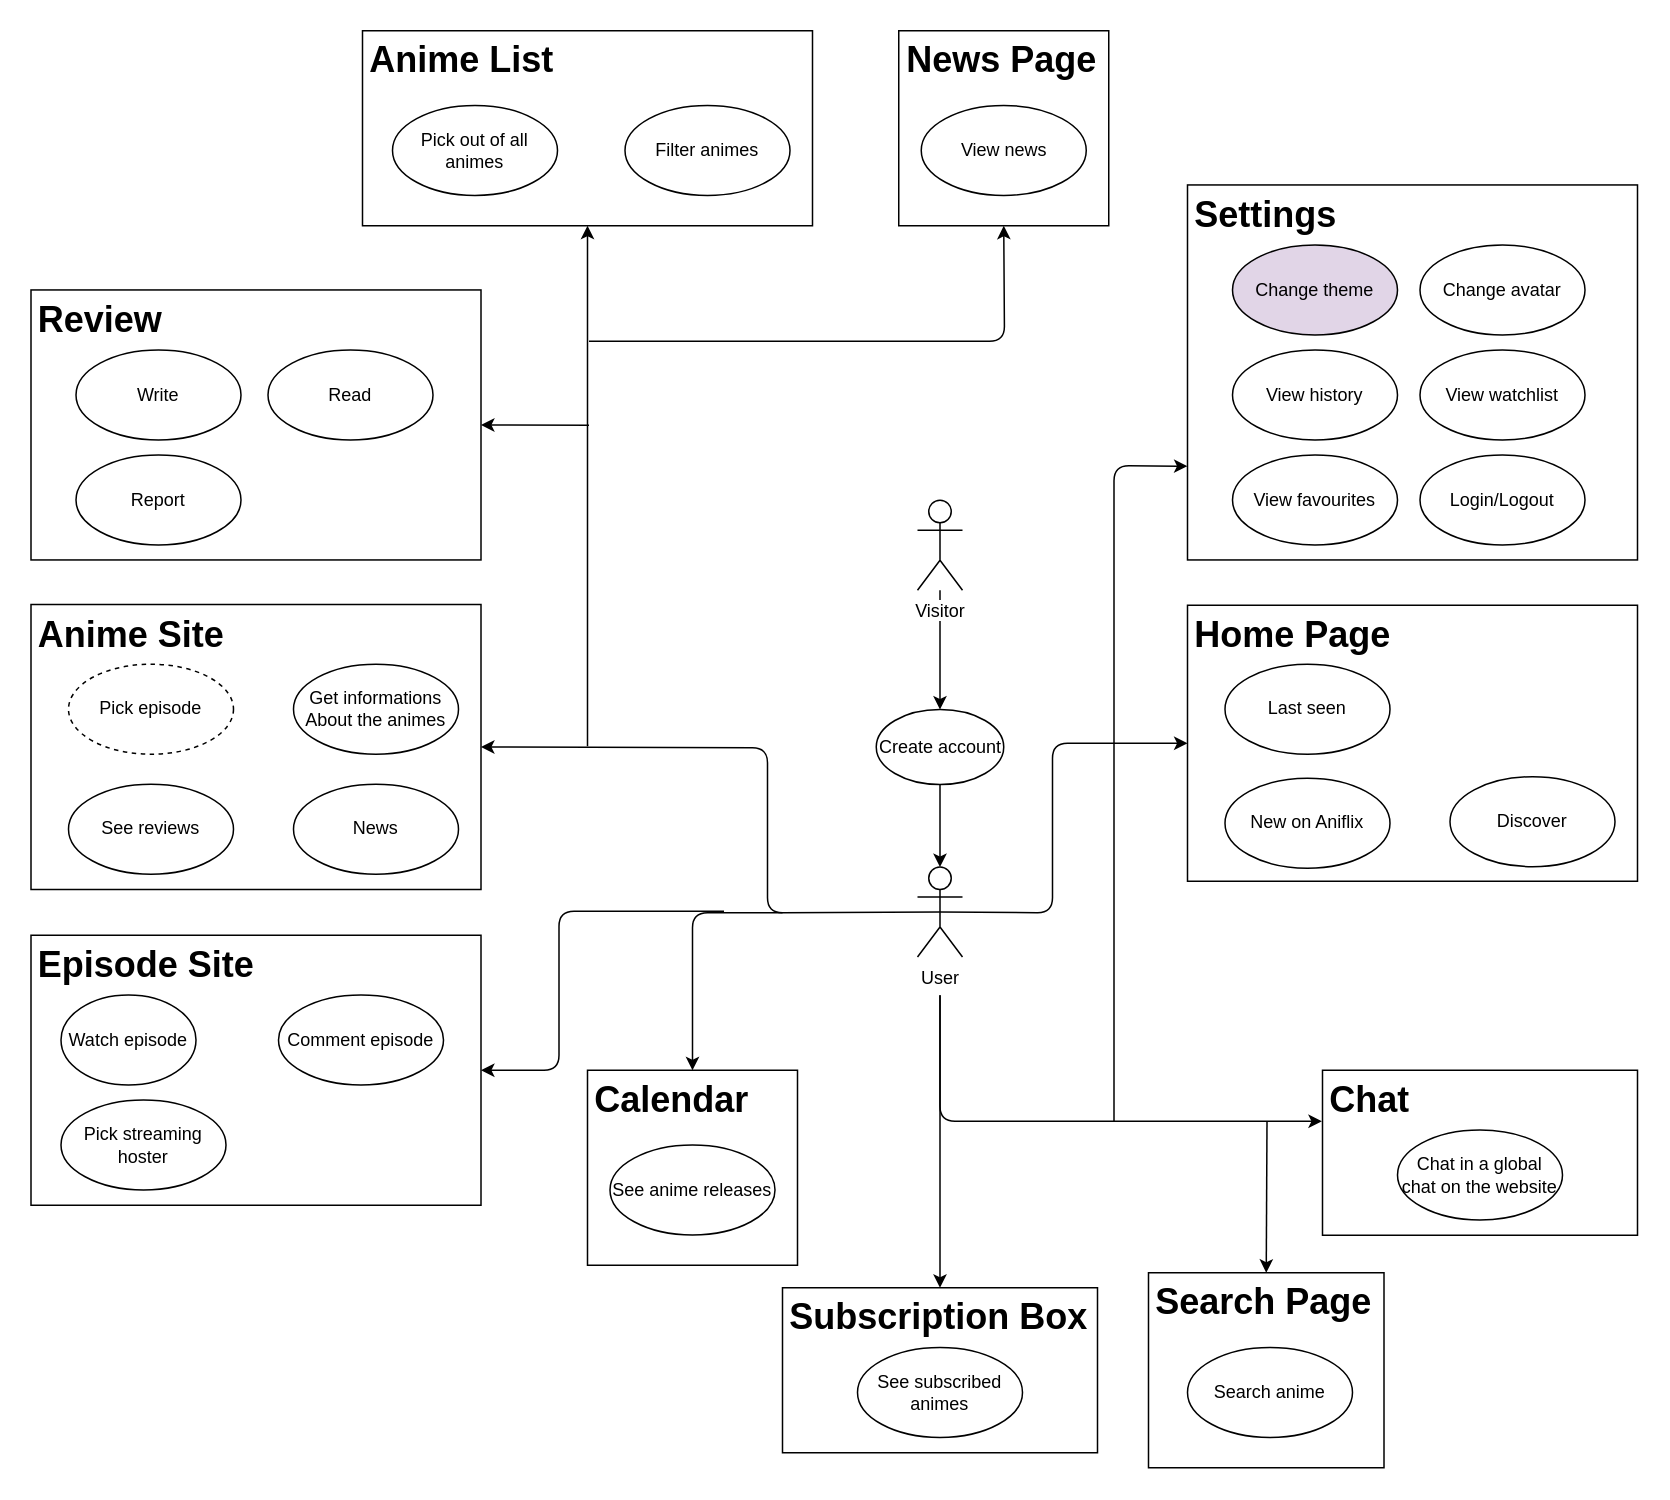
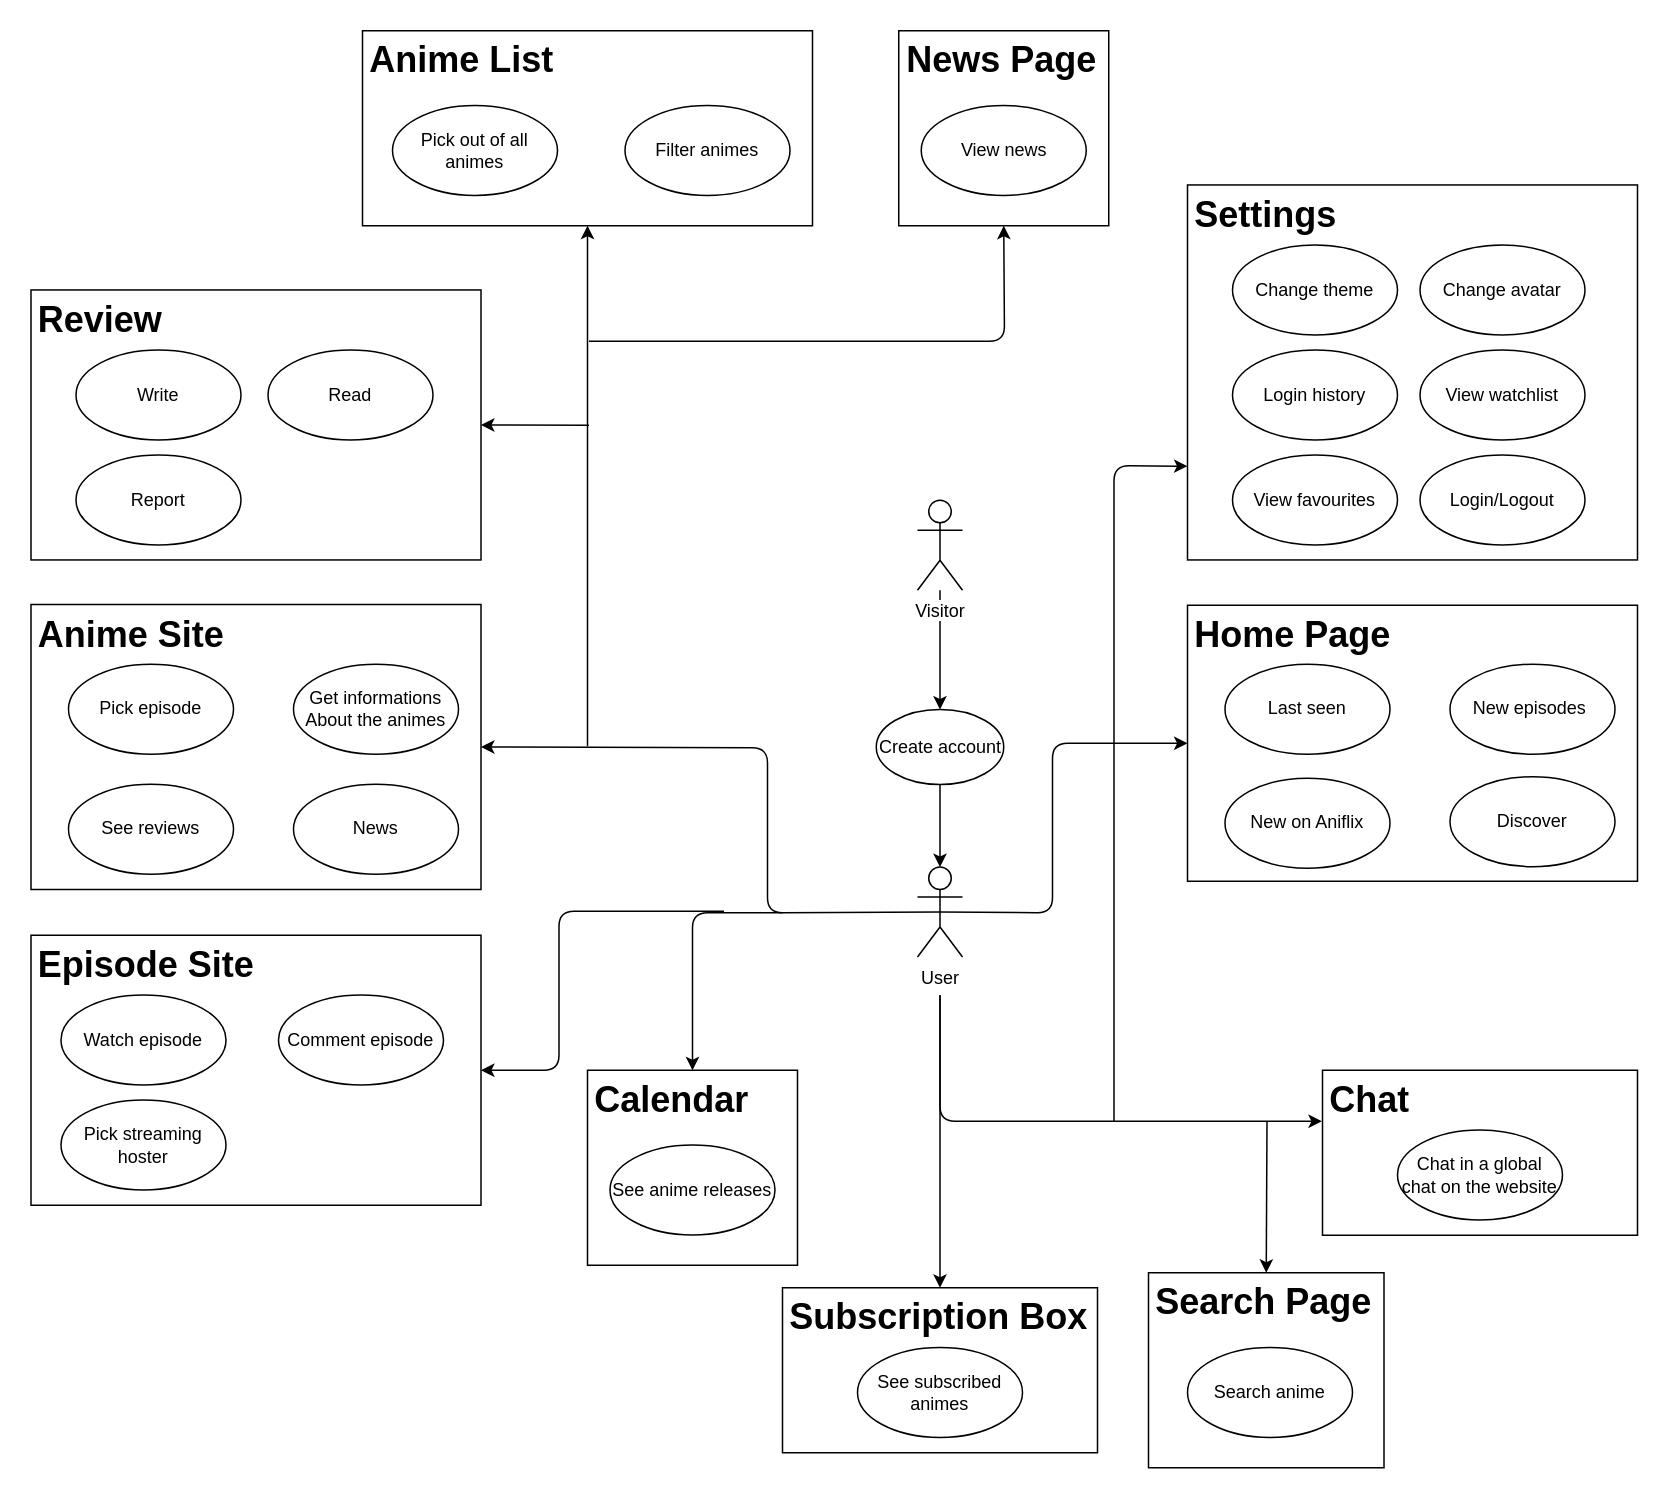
  <mxCell id="0" />
  <mxCell id="1" parent="0" />
  <mxCell id="2" value="" style="edgeStyle=orthogonalEdgeStyle;rounded=0;orthogonalLoop=1;jettySize=auto;html=1;" parent="1" source="3" target="6" edge="1"><mxGeometry relative="1" as="geometry" /></mxCell>
  <mxCell id="3" value="Visitor" style="shape=umlActor;verticalLabelPosition=bottom;labelBackgroundColor=#ffffff;verticalAlign=top;html=1;outlineConnect=0;" parent="1" vertex="1"><mxGeometry x="611" y="333" width="30" height="60" as="geometry" /></mxCell>
  <mxCell id="4" value="User" style="shape=umlActor;verticalLabelPosition=bottom;labelBackgroundColor=#ffffff;verticalAlign=top;html=1;outlineConnect=0;" parent="1" vertex="1"><mxGeometry x="611" y="577.5" width="30" height="60" as="geometry" /></mxCell>
  <mxCell id="5" style="edgeStyle=orthogonalEdgeStyle;rounded=0;orthogonalLoop=1;jettySize=auto;html=1;exitX=0.5;exitY=1;exitDx=0;exitDy=0;entryX=0.5;entryY=0;entryDx=0;entryDy=0;entryPerimeter=0;" parent="1" source="6" target="4" edge="1"><mxGeometry relative="1" as="geometry" /></mxCell>
  <mxCell id="6" value="Create account" style="ellipse;whiteSpace=wrap;html=1;" parent="1" vertex="1"><mxGeometry x="583.5" y="472.5" width="85" height="50" as="geometry" /></mxCell>
  <mxCell id="7" value="&lt;h1&gt;Settings&lt;/h1&gt;" style="text;html=1;strokeColor=#000000;fillColor=none;spacing=5;spacingTop=-20;whiteSpace=wrap;overflow=hidden;rounded=0;" parent="1" vertex="1"><mxGeometry x="791" y="122.8" width="300" height="250" as="geometry" /></mxCell>
- <mxCell id="8" value="Change theme" style="ellipse;whiteSpace=wrap;html=1;strokeColor=#000000;fillColor=#e1d5e7;" parent="1" vertex="1"><mxGeometry x="821" y="162.8" width="110" height="60" as="geometry" /></mxCell>
+ <mxCell id="8" value="Change theme" style="ellipse;whiteSpace=wrap;html=1;strokeColor=#000000;" parent="1" vertex="1"><mxGeometry x="821" y="162.8" width="110" height="60" as="geometry" /></mxCell>
  <mxCell id="9" value="Change avatar" style="ellipse;whiteSpace=wrap;html=1;" parent="1" vertex="1"><mxGeometry x="946" y="162.8" width="110" height="60" as="geometry" /></mxCell>
- <mxCell id="10" value="View history" style="ellipse;whiteSpace=wrap;html=1;" parent="1" vertex="1"><mxGeometry x="821" y="232.8" width="110" height="60" as="geometry" /></mxCell>
+ <mxCell id="10" value="Login history" style="ellipse;whiteSpace=wrap;html=1;" parent="1" vertex="1"><mxGeometry x="821" y="232.8" width="110" height="60" as="geometry" /></mxCell>
  <mxCell id="11" value="View watchlist&lt;span style=&quot;font-family: &amp;#34;helvetica&amp;#34; , &amp;#34;arial&amp;#34; , sans-serif ; font-size: 0px ; white-space: nowrap&quot;&gt;%3CmxGraphModel%3E%3Croot%3E%3CmxCell%20id%3D%220%22%2F%3E%3CmxCell%20id%3D%221%22%20parent%3D%220%22%2F%3E%3CmxCell%20id%3D%222%22%20value%3D%22%22%20style%3D%22ellipse%3BwhiteSpace%3Dwrap%3Bhtml%3D1%3B%22%20vertex%3D%221%22%20parent%3D%221%22%3E%3CmxGeometry%20x%3D%22260%22%20y%3D%22190%22%20width%3D%22110%22%20height%3D%2260%22%20as%3D%22geometry%22%2F%3E%3C%2FmxCell%3E%3C%2Froot%3E%3C%2FmxGraphModel%3E&lt;/span&gt;" style="ellipse;whiteSpace=wrap;html=1;" parent="1" vertex="1"><mxGeometry x="946" y="232.8" width="110" height="60" as="geometry" /></mxCell>
  <mxCell id="12" value="View favourites" style="ellipse;whiteSpace=wrap;html=1;" parent="1" vertex="1"><mxGeometry x="821" y="302.8" width="110" height="60" as="geometry" /></mxCell>
  <mxCell id="13" value="Login/Logout" style="ellipse;whiteSpace=wrap;html=1;" parent="1" vertex="1"><mxGeometry x="946" y="302.8" width="110" height="60" as="geometry" /></mxCell>
  <mxCell id="14" value="&lt;h1&gt;Home Page&lt;/h1&gt;" style="text;html=1;strokeColor=#000000;fillColor=none;spacing=5;spacingTop=-20;whiteSpace=wrap;overflow=hidden;rounded=0;" parent="1" vertex="1"><mxGeometry x="791" y="403" width="300" height="184" as="geometry" /></mxCell>
+ <mxCell id="15" value="New episodes&amp;nbsp;" style="ellipse;whiteSpace=wrap;html=1;strokeColor=#000000;" parent="1" vertex="1"><mxGeometry x="966" y="442.3" width="110" height="60" as="geometry" /></mxCell>
  <mxCell id="16" value="Last seen" style="ellipse;whiteSpace=wrap;html=1;strokeColor=#000000;" parent="1" vertex="1"><mxGeometry x="816" y="442.3" width="110" height="60" as="geometry" /></mxCell>
  <mxCell id="17" value="New on Aniflix" style="ellipse;whiteSpace=wrap;html=1;strokeColor=#000000;" parent="1" vertex="1"><mxGeometry x="816" y="518.3" width="110" height="60" as="geometry" /></mxCell>
  <mxCell id="18" value="Discover" style="ellipse;whiteSpace=wrap;html=1;strokeColor=#000000;" parent="1" vertex="1"><mxGeometry x="966" y="517.3" width="110" height="60" as="geometry" /></mxCell>
  <mxCell id="19" value="&lt;h1&gt;Anime Site&lt;/h1&gt;" style="text;html=1;strokeColor=#000000;fillColor=none;spacing=5;spacingTop=-20;whiteSpace=wrap;overflow=hidden;rounded=0;" parent="1" vertex="1"><mxGeometry x="20" y="402.5" width="300" height="190" as="geometry" /></mxCell>
  <mxCell id="20" value="Get informations About the animes" style="ellipse;whiteSpace=wrap;html=1;strokeColor=#000000;" parent="1" vertex="1"><mxGeometry x="195" y="442.3" width="110" height="60" as="geometry" /></mxCell>
- <mxCell id="21" value="Pick episode" style="ellipse;whiteSpace=wrap;html=1;strokeColor=#000000;dashed=1;" parent="1" vertex="1"><mxGeometry x="45" y="442.3" width="110" height="60" as="geometry" /></mxCell>
+ <mxCell id="21" value="Pick episode" style="ellipse;whiteSpace=wrap;html=1;strokeColor=#000000;" parent="1" vertex="1"><mxGeometry x="45" y="442.3" width="110" height="60" as="geometry" /></mxCell>
  <mxCell id="22" value="See reviews" style="ellipse;whiteSpace=wrap;html=1;strokeColor=#000000;" parent="1" vertex="1"><mxGeometry x="45" y="522.3" width="110" height="60" as="geometry" /></mxCell>
  <mxCell id="23" value="&lt;h1&gt;Review&lt;/h1&gt;" style="text;html=1;strokeColor=#000000;fillColor=none;spacing=5;spacingTop=-20;whiteSpace=wrap;overflow=hidden;rounded=0;" parent="1" vertex="1"><mxGeometry x="20" y="192.8" width="300" height="180" as="geometry" /></mxCell>
  <mxCell id="24" value="Report" style="ellipse;whiteSpace=wrap;html=1;" parent="1" vertex="1"><mxGeometry x="50" y="302.8" width="110" height="60" as="geometry" /></mxCell>
  <mxCell id="25" value="Write" style="ellipse;whiteSpace=wrap;html=1;" parent="1" vertex="1"><mxGeometry x="50" y="232.8" width="110" height="60" as="geometry" /></mxCell>
  <mxCell id="26" value="Read" style="ellipse;whiteSpace=wrap;html=1;" parent="1" vertex="1"><mxGeometry x="178" y="232.8" width="110" height="60" as="geometry" /></mxCell>
  <mxCell id="27" value="&lt;h1&gt;Anime List&lt;/h1&gt;" style="text;html=1;strokeColor=#000000;fillColor=none;spacing=5;spacingTop=-20;whiteSpace=wrap;overflow=hidden;rounded=0;" parent="1" vertex="1"><mxGeometry x="241" y="20" width="300" height="130" as="geometry" /></mxCell>
  <mxCell id="28" value="Filter animes" style="ellipse;whiteSpace=wrap;html=1;strokeColor=#000000;" parent="1" vertex="1"><mxGeometry x="416" y="69.8" width="110" height="60" as="geometry" /></mxCell>
  <mxCell id="29" value="Pick out of all animes" style="ellipse;whiteSpace=wrap;html=1;strokeColor=#000000;" parent="1" vertex="1"><mxGeometry x="261" y="69.8" width="110" height="60" as="geometry" /></mxCell>
  <mxCell id="30" value="&lt;h1&gt;Calendar&lt;/h1&gt;" style="text;html=1;strokeColor=#000000;fillColor=none;spacing=5;spacingTop=-20;whiteSpace=wrap;overflow=hidden;rounded=0;" parent="1" vertex="1"><mxGeometry x="391" y="713" width="140" height="130" as="geometry" /></mxCell>
  <mxCell id="31" value="See anime releases" style="ellipse;whiteSpace=wrap;html=1;strokeColor=#000000;" parent="1" vertex="1"><mxGeometry x="406" y="762.8" width="110" height="60" as="geometry" /></mxCell>
  <mxCell id="32" value="&lt;h1&gt;Episode Site&lt;/h1&gt;" style="text;html=1;strokeColor=#000000;fillColor=none;spacing=5;spacingTop=-20;whiteSpace=wrap;overflow=hidden;rounded=0;" parent="1" vertex="1"><mxGeometry x="20" y="623" width="300" height="180" as="geometry" /></mxCell>
- <mxCell id="33" value="Watch episode" style="ellipse;whiteSpace=wrap;html=1;strokeColor=#000000;" parent="1" vertex="1"><mxGeometry x="40" y="662.8" width="90" height="60" as="geometry" /></mxCell>
+ <mxCell id="33" value="Watch episode" style="ellipse;whiteSpace=wrap;html=1;strokeColor=#000000;" parent="1" vertex="1"><mxGeometry x="40" y="662.8" width="110" height="60" as="geometry" /></mxCell>
  <mxCell id="34" value="Comment episode" style="ellipse;whiteSpace=wrap;html=1;strokeColor=#000000;" parent="1" vertex="1"><mxGeometry x="185" y="662.8" width="110" height="60" as="geometry" /></mxCell>
  <mxCell id="35" value="Pick streaming hoster" style="ellipse;whiteSpace=wrap;html=1;strokeColor=#000000;" parent="1" vertex="1"><mxGeometry x="40" y="732.8" width="110" height="60" as="geometry" /></mxCell>
  <mxCell id="36" value="&lt;h1&gt;Subscription Box&lt;/h1&gt;" style="text;html=1;strokeColor=#000000;fillColor=none;spacing=5;spacingTop=-20;whiteSpace=wrap;overflow=hidden;rounded=0;" parent="1" vertex="1"><mxGeometry x="521" y="858" width="210" height="110" as="geometry" /></mxCell>
  <mxCell id="37" value="See subscribed animes" style="ellipse;whiteSpace=wrap;html=1;strokeColor=#000000;" parent="1" vertex="1"><mxGeometry x="571" y="897.8" width="110" height="60" as="geometry" /></mxCell>
  <mxCell id="38" value="&lt;h1&gt;Chat&lt;/h1&gt;" style="text;html=1;strokeColor=#000000;fillColor=none;spacing=5;spacingTop=-20;whiteSpace=wrap;overflow=hidden;rounded=0;" parent="1" vertex="1"><mxGeometry x="881" y="713" width="210" height="110" as="geometry" /></mxCell>
  <mxCell id="39" value="Chat in a global chat on the website" style="ellipse;whiteSpace=wrap;html=1;strokeColor=#000000;" parent="1" vertex="1"><mxGeometry x="931" y="752.8" width="110" height="60" as="geometry" /></mxCell>
  <mxCell id="40" value="" style="endArrow=classic;html=1;exitX=0.5;exitY=0.5;exitDx=0;exitDy=0;exitPerimeter=0;entryX=0;entryY=0.5;entryDx=0;entryDy=0;" parent="1" source="4" target="14" edge="1"><mxGeometry width="50" height="50" relative="1" as="geometry"><mxPoint x="701" y="673" as="sourcePoint" /><mxPoint x="751" y="623" as="targetPoint" /><Array as="points"><mxPoint x="701" y="608" /><mxPoint x="701" y="495" /></Array></mxGeometry></mxCell>
  <mxCell id="41" value="" style="endArrow=classic;html=1;entryX=-0.002;entryY=0.309;entryDx=0;entryDy=0;entryPerimeter=0;" parent="1" target="38" edge="1"><mxGeometry width="50" height="50" relative="1" as="geometry"><mxPoint x="626" y="663" as="sourcePoint" /><mxPoint x="751" y="673" as="targetPoint" /><Array as="points"><mxPoint x="626" y="747" /></Array></mxGeometry></mxCell>
  <mxCell id="42" value="" style="endArrow=classic;html=1;exitX=0.5;exitY=0.5;exitDx=0;exitDy=0;exitPerimeter=0;entryX=1;entryY=0.5;entryDx=0;entryDy=0;" parent="1" source="4" target="19" edge="1"><mxGeometry width="50" height="50" relative="1" as="geometry"><mxPoint x="481" y="603" as="sourcePoint" /><mxPoint x="531" y="553" as="targetPoint" /><Array as="points"><mxPoint x="511" y="608" /><mxPoint x="511" y="498" /></Array></mxGeometry></mxCell>
  <mxCell id="43" value="" style="endArrow=classic;html=1;entryX=0.5;entryY=0;entryDx=0;entryDy=0;" parent="1" target="36" edge="1"><mxGeometry width="50" height="50" relative="1" as="geometry"><mxPoint x="626" y="663" as="sourcePoint" /><mxPoint x="661" y="773" as="targetPoint" /></mxGeometry></mxCell>
  <mxCell id="44" value="News" style="ellipse;whiteSpace=wrap;html=1;strokeColor=#000000;" parent="1" vertex="1"><mxGeometry x="195" y="522.3" width="110" height="60" as="geometry" /></mxCell>
  <mxCell id="45" value="" style="endArrow=classic;html=1;entryX=0.5;entryY=0;entryDx=0;entryDy=0;" parent="1" target="30" edge="1"><mxGeometry width="50" height="50" relative="1" as="geometry"><mxPoint x="521" y="608" as="sourcePoint" /><mxPoint x="521" y="643" as="targetPoint" /><Array as="points"><mxPoint x="461" y="608" /></Array></mxGeometry></mxCell>
  <mxCell id="46" value="" style="endArrow=classic;html=1;entryX=0;entryY=0.75;entryDx=0;entryDy=0;" parent="1" target="7" edge="1"><mxGeometry width="50" height="50" relative="1" as="geometry"><mxPoint x="742" y="747" as="sourcePoint" /><mxPoint x="742" y="657" as="targetPoint" /><Array as="points"><mxPoint x="742" y="310" /></Array></mxGeometry></mxCell>
  <mxCell id="47" value="" style="endArrow=classic;html=1;entryX=1;entryY=0.5;entryDx=0;entryDy=0;" parent="1" target="23" edge="1"><mxGeometry width="50" height="50" relative="1" as="geometry"><mxPoint x="392" y="283" as="sourcePoint" /><mxPoint x="582" y="277" as="targetPoint" /></mxGeometry></mxCell>
  <mxCell id="48" value="" style="endArrow=classic;html=1;entryX=1;entryY=0.5;entryDx=0;entryDy=0;" parent="1" target="32" edge="1"><mxGeometry width="50" height="50" relative="1" as="geometry"><mxPoint x="482" y="607" as="sourcePoint" /><mxPoint y="607" as="targetPoint" x="352" /><Array as="points"><mxPoint x="372" y="607" /><mxPoint x="372" y="713" /></Array></mxGeometry></mxCell>
  <mxCell id="49" value="&lt;h1&gt;News Page&lt;/h1&gt;" style="text;html=1;strokeColor=#000000;fillColor=none;spacing=5;spacingTop=-20;whiteSpace=wrap;overflow=hidden;rounded=0;" vertex="1" parent="1"><mxGeometry x="598.5" y="20" width="140" height="130" as="geometry" /></mxCell>
  <mxCell id="50" value="View news" style="ellipse;whiteSpace=wrap;html=1;strokeColor=#000000;" vertex="1" parent="1"><mxGeometry x="613.5" y="69.8" width="110" height="60" as="geometry" /></mxCell>
  <mxCell id="51" value="" style="endArrow=classic;html=1;entryX=0.5;entryY=1;entryDx=0;entryDy=0;" edge="1" parent="1" target="27"><mxGeometry width="50" height="50" relative="1" as="geometry"><mxPoint x="391" y="497" as="sourcePoint" /><mxPoint x="452" y="347" as="targetPoint" /></mxGeometry></mxCell>
  <mxCell id="52" value="" style="endArrow=classic;html=1;entryX=0.5;entryY=1;entryDx=0;entryDy=0;" edge="1" parent="1" target="49"><mxGeometry width="50" height="50" relative="1" as="geometry"><mxPoint x="392" y="227" as="sourcePoint" /><mxPoint x="512" y="247" as="targetPoint" /><Array as="points"><mxPoint x="669" y="227" /></Array></mxGeometry></mxCell>
  <mxCell id="53" value="&lt;h1&gt;Search Page&lt;/h1&gt;" style="text;html=1;strokeColor=#000000;fillColor=none;spacing=5;spacingTop=-20;whiteSpace=wrap;overflow=hidden;rounded=0;" vertex="1" parent="1"><mxGeometry x="765" y="848" width="157" height="130" as="geometry" /></mxCell>
  <mxCell id="54" value="Search anime" style="ellipse;whiteSpace=wrap;html=1;strokeColor=#000000;" vertex="1" parent="1"><mxGeometry x="791" y="897.8" width="110" height="60" as="geometry" /></mxCell>
  <mxCell id="55" value="" style="endArrow=classic;html=1;entryX=0.5;entryY=0;entryDx=0;entryDy=0;" edge="1" parent="1" target="53"><mxGeometry width="50" height="50" relative="1" as="geometry"><mxPoint x="844" y="747" as="sourcePoint" /><mxPoint x="842" y="767" as="targetPoint" /></mxGeometry></mxCell>
